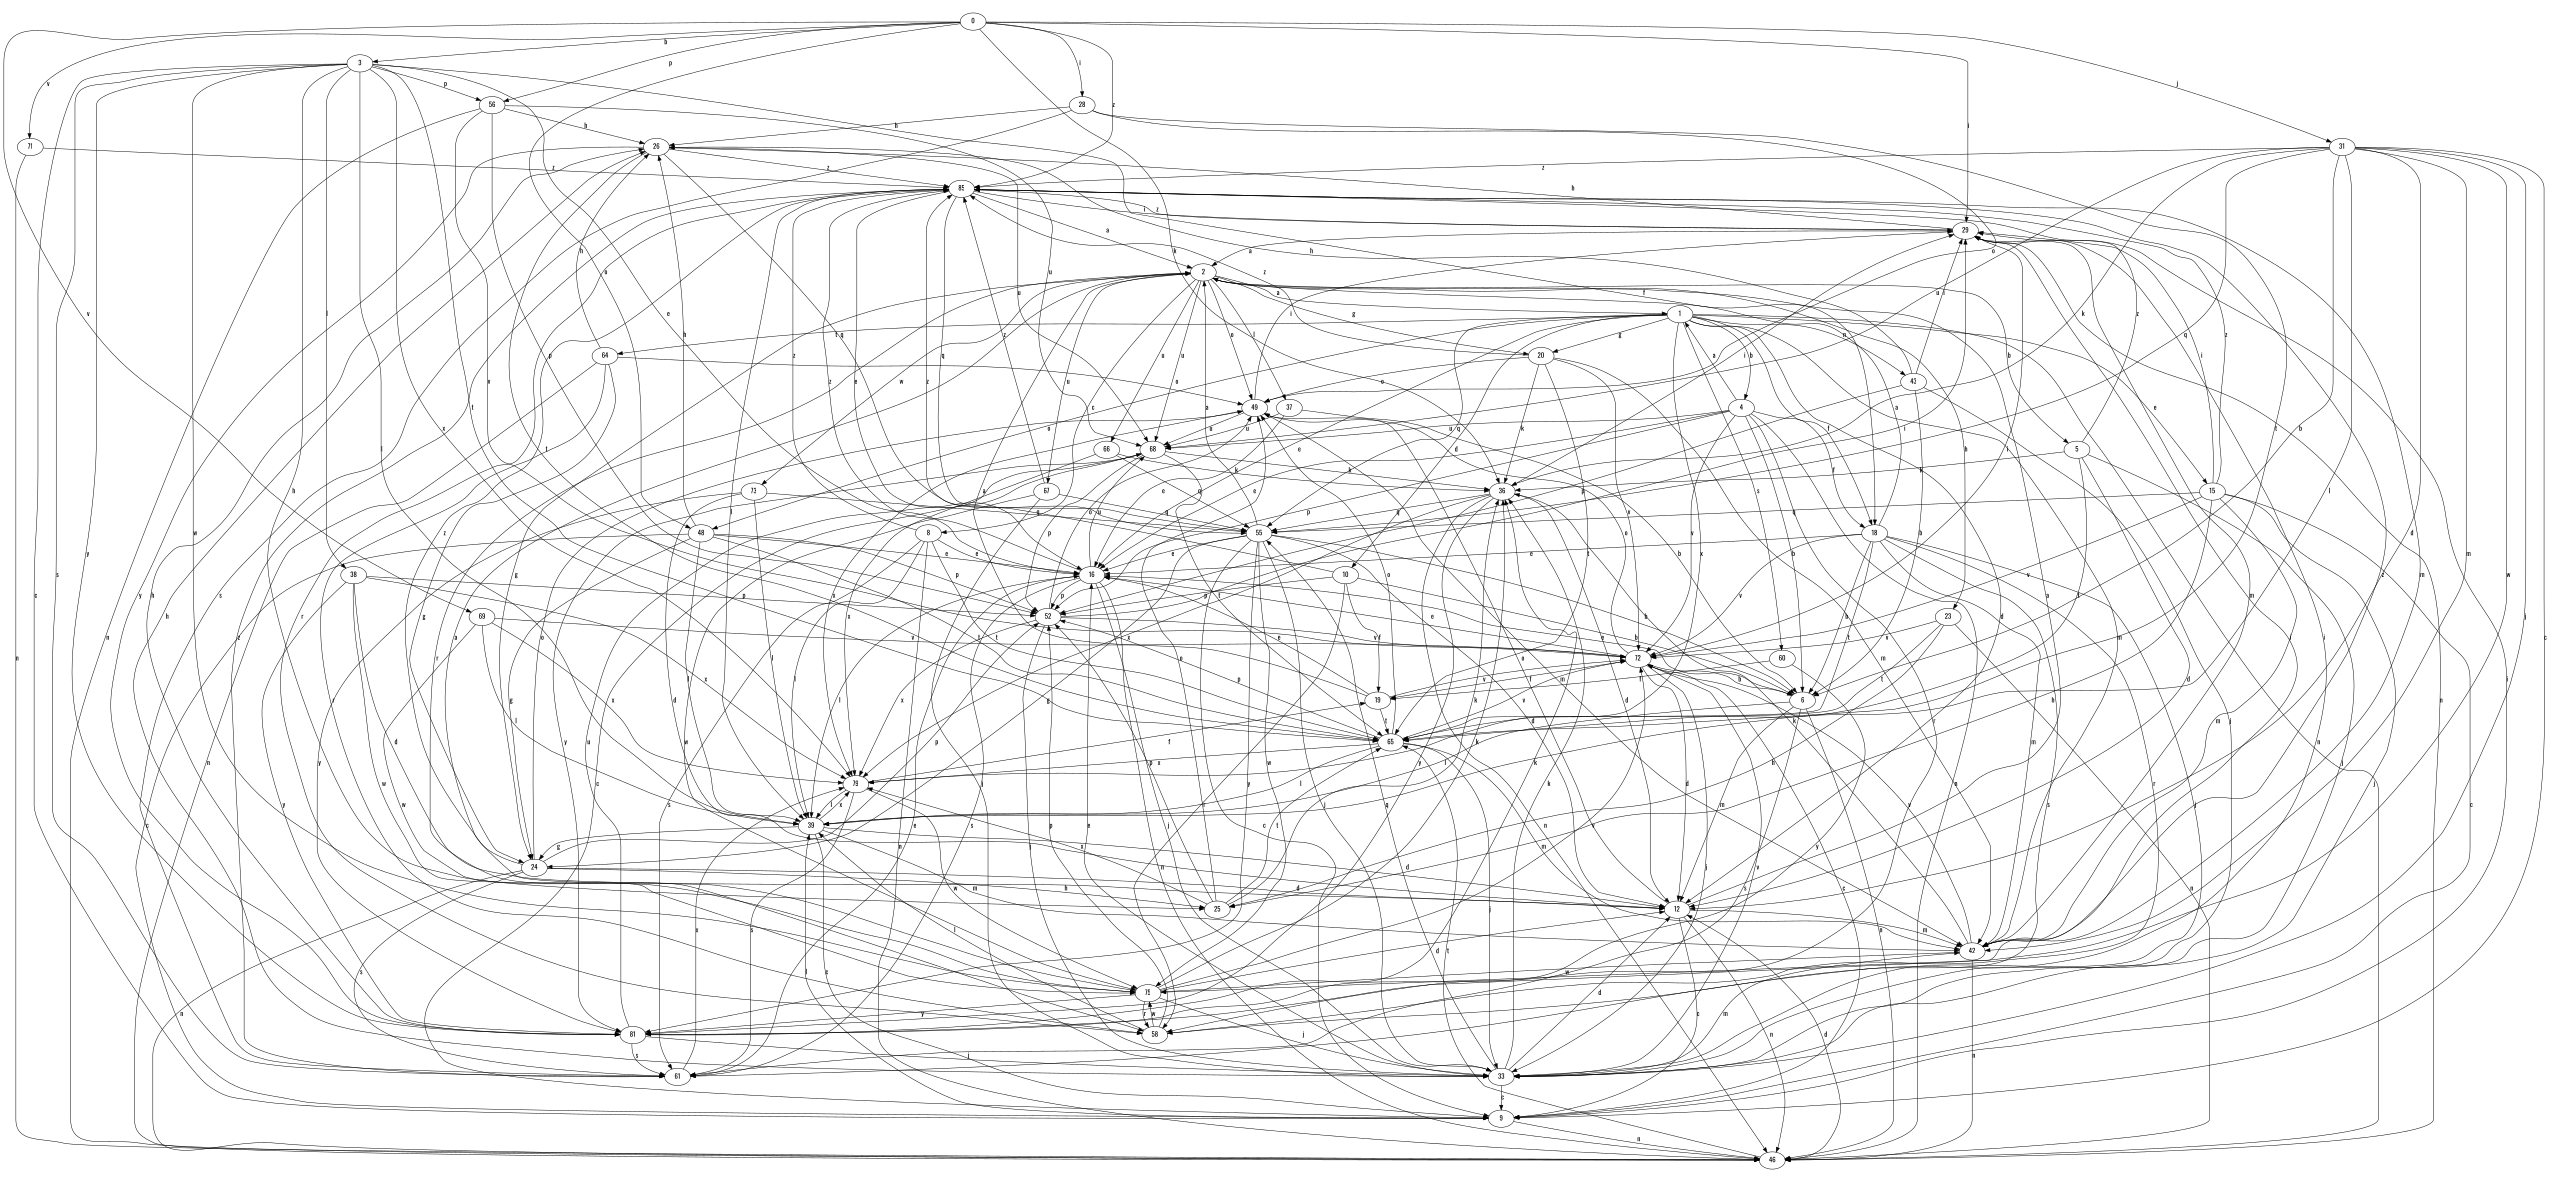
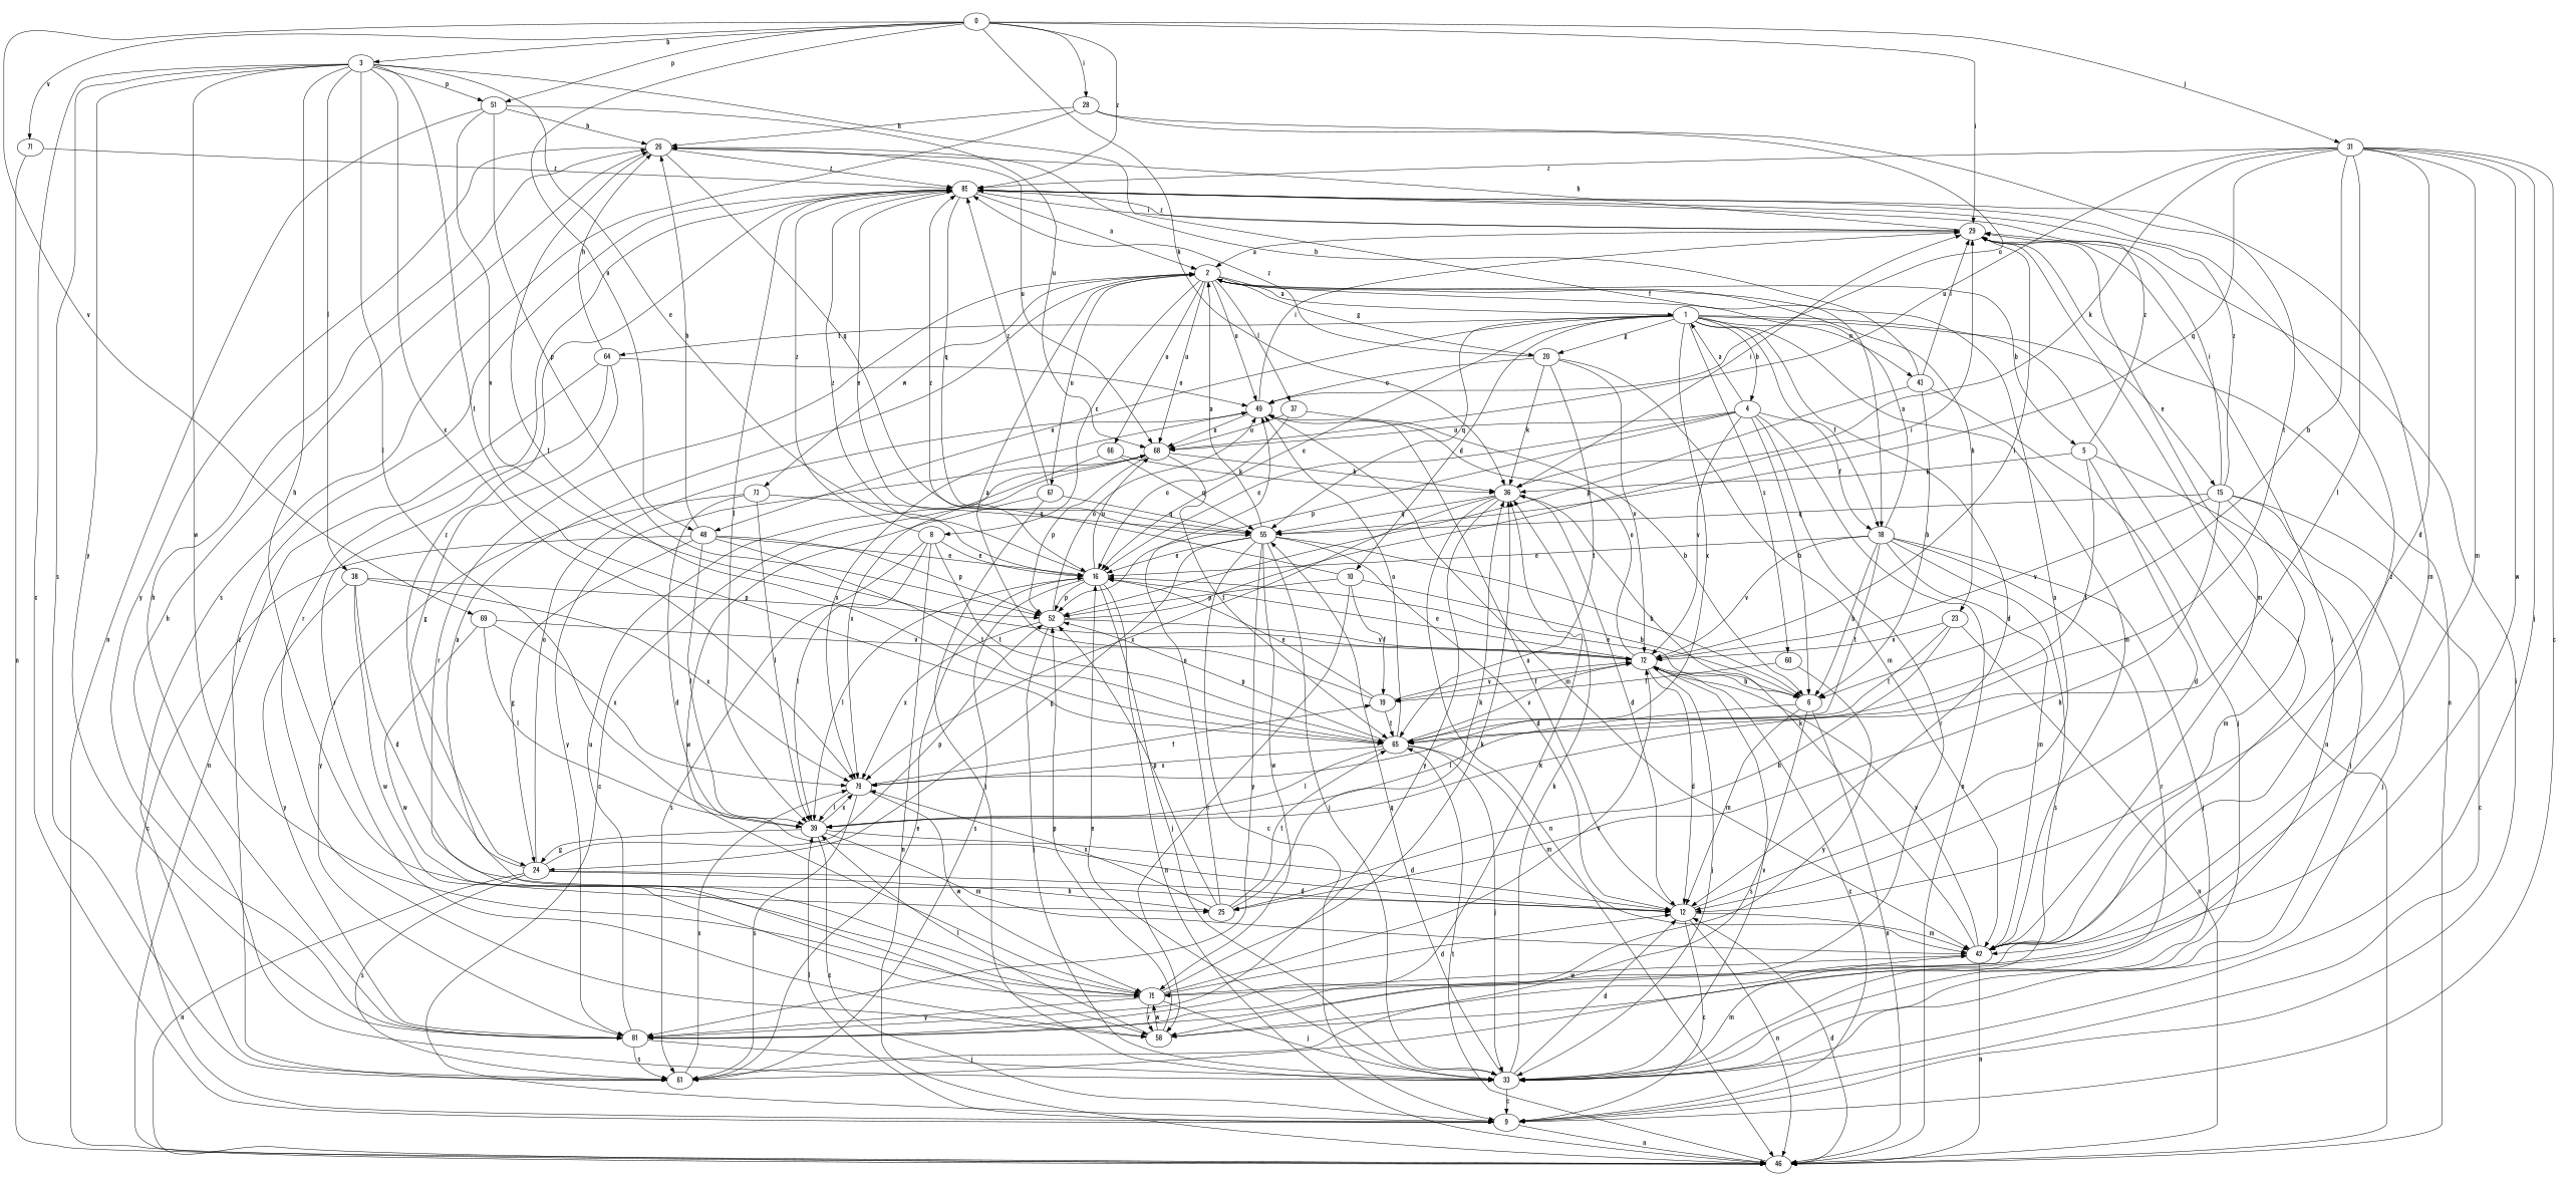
  strict digraph {
    fontname=Oswald
    node [fontname=Oswald]
    edge [fontname=Oswald]
    0
    3
    28
    29
    31
    36
    48
-   51 [label=56]
+   51
    69
    71
    85
    16
    18
    79
    9
    25
    38
    39
    61
    65
    75
    81
    49
    26
    42
    46
    2
    12
    55
    68
    6
    33
    n33 [label=24]
    52
    72
    58
    1
    4
    10
    15
    20
    43
    60
    64
    19
    5
    8
    23
    37
    66
    67
    73
    0 -> 3 [label=b]
    0 -> 28 [label=i]
    0 -> 29 [label=i]
    0 -> 31 [label=j]
    0 -> 36 [label=k]
    0 -> 48 [label=o]
    0 -> 51 [label=p]
    0 -> 69 [label=v]
    0 -> 71 [label=v]
    0 -> 85 [label=z]
    3 -> 51 [label=p]
    3 -> 16 [label=e]
    3 -> 18 [label=f]
    3 -> 79 [label=x]
    3 -> 9 [label=c]
    3 -> 25 [label=h]
    3 -> 38 [label=l]
    3 -> 39 [label=l]
    3 -> 61 [label=s]
    3 -> 65 [label=t]
    3 -> 75 [label=w]
    3 -> 81 [label=y]
    28 -> 61 [label=s]
    28 -> 65 [label=t]
    28 -> 49 [label=o]
    28 -> 26 [label=h]
    29 -> 85 [label=z]
    29 -> 26 [label=h]
    29 -> 42 [label=m]
    29 -> 46 [label=n]
    29 -> 2 [label=a]
    31 -> 36 [label=k]
    31 -> 85 [label=z]
    31 -> 9 [label=c]
    31 -> 39 [label=l]
    31 -> 75 [label=w]
    31 -> 42 [label=m]
    31 -> 12 [label=d]
    31 -> 55 [label=q]
    31 -> 68 [label=u]
    31 -> 6 [label=b]
    31 -> 33 [label=j]
    36 -> 29 [label=i]
    36 -> 79 [label=x]
    36 -> 81 [label=y]
    36 -> 46 [label=n]
    36 -> 12 [label=d]
    36 -> 55 [label=q]
    48 -> 16 [label=e]
    48 -> 9 [label=c]
    48 -> 39 [label=l]
    48 -> 65 [label=t]
    48 -> 26 [label=h]
    48 -> n33 [label=g]
    48 -> 52 [label=p]
    51 -> 26 [label=h]
    51 -> 46 [label=n]
    51 -> 68 [label=u]
    51 -> 52 [label=p]
    51 -> 72 [label=v]
    69 -> 79 [label=x]
    69 -> 39 [label=l]
    69 -> 75 [label=w]
    69 -> 72 [label=v]
    71 -> 85 [label=z]
    71 -> 46 [label=n]
    85 -> 29 [label=i]
    85 -> 16 [label=e]
    85 -> 39 [label=l]
    85 -> 42 [label=m]
    85 -> 2 [label=a]
    85 -> 55 [label=q]
    85 -> 58 [label=r]
    16 -> 85 [label=z]
    16 -> 39 [label=l]
    16 -> 61 [label=s]
    16 -> 46 [label=n]
    16 -> 68 [label=u]
    16 -> 33 [label=j]
    16 -> 52 [label=p]
    18 -> 16 [label=e]
    18 -> 61 [label=s]
    18 -> 65 [label=t]
    18 -> 42 [label=m]
    18 -> 2 [label=a]
    18 -> 6 [label=b]
    18 -> 33 [label=j]
    18 -> 72 [label=v]
    18 -> 58 [label=r]
    79 -> 39 [label=l]
    79 -> 61 [label=s]
    79 -> 75 [label=w]
    79 -> 19 [label=f]
    9 -> 29 [label=i]
    9 -> 39 [label=l]
    9 -> 46 [label=n]
    25 -> 36 [label=k]
    25 -> 79 [label=x]
    25 -> 65 [label=t]
    25 -> 49 [label=o]
    25 -> 52 [label=p]
    38 -> 79 [label=x]
    38 -> 75 [label=w]
    38 -> 81 [label=y]
    38 -> 12 [label=d]
    38 -> 52 [label=p]
    39 -> 79 [label=x]
    39 -> 9 [label=c]
    39 -> 42 [label=m]
    39 -> 12 [label=d]
    39 -> n33 [label=g]
    61 -> 85 [label=z]
    61 -> 16 [label=e]
    61 -> 79 [label=x]
    65 -> 79 [label=x]
    65 -> 39 [label=l]
    65 -> 49 [label=o]
    65 -> 42 [label=m]
    65 -> 33 [label=j]
    65 -> 52 [label=p]
    65 -> 72 [label=v]
    75 -> 36 [label=k]
    75 -> 81 [label=y]
    75 -> 2 [label=a]
    75 -> 12 [label=d]
    75 -> 33 [label=j]
    75 -> 72 [label=v]
    75 -> 58 [label=r]
    81 -> 29 [label=i]
    81 -> 36 [label=k]
    81 -> 61 [label=s]
    81 -> 26 [label=h]
    81 -> 68 [label=u]
    81 -> 33 [label=j]
    49 -> 29 [label=i]
    49 -> 79 [label=x]
    49 -> 42 [label=m]
    49 -> 68 [label=u]
    26 -> 85 [label=z]
    26 -> 65 [label=t]
    26 -> 81 [label=y]
    26 -> 55 [label=q]
    26 -> 68 [label=u]
    42 -> 36 [label=k]
    42 -> 85 [label=z]
    42 -> 75 [label=w]
    42 -> 46 [label=n]
    42 -> 72 [label=v]
    46 -> 65 [label=t]
    46 -> 12 [label=d]
    2 -> 49 [label=o]
    2 -> 68 [label=u]
-   2 -> n33 [label=g]
    2 -> 58 [label=r]
    2 -> 1 [label=a]
    2 -> 20 [label=g]
    2 -> 5 [label=b]
    2 -> 8 [label=c]
    2 -> 23 [label=h]
    2 -> 37 [label=l]
    2 -> 66 [label=u]
    2 -> 67 [label=u]
    2 -> 73 [label=w]
    12 -> 9 [label=c]
    12 -> 49 [label=o]
    12 -> 42 [label=m]
    12 -> 46 [label=n]
    12 -> 2 [label=a]
    55 -> 16 [label=e]
    55 -> 9 [label=c]
    55 -> 75 [label=w]
    55 -> 81 [label=y]
    55 -> 2 [label=a]
    55 -> 12 [label=d]
    55 -> 6 [label=b]
    55 -> 33 [label=j]
    55 -> n33 [label=g]
    68 -> 36 [label=k]
    68 -> 9 [label=c]
    68 -> 65 [label=t]
    68 -> 81 [label=y]
    68 -> 52 [label=p]
    6 -> 16 [label=e]
    6 -> 39 [label=l]
    6 -> 61 [label=s]
    6 -> 46 [label=n]
    6 -> 12 [label=m]
    33 -> 36 [label=k]
    33 -> 16 [label=e]
    33 -> 9 [label=c]
    33 -> 26 [label=h]
    33 -> 42 [label=m]
    33 -> 12 [label=d]
    33 -> 55 [label=q]
    33 -> 72 [label=v]
    n33 -> 85 [label=z]
    n33 -> 25 [label=h]
    n33 -> 61 [label=s]
    n33 -> 49 [label=o]
    n33 -> 46 [label=n]
    n33 -> 12 [label=d]
    n33 -> 52 [label=p]
    52 -> 29 [label=i]
    52 -> 79 [label=x]
    52 -> 49 [label=o]
    52 -> 33 [label=j]
    52 -> 72 [label=v]
    72 -> 29 [label=i]
    72 -> 16 [label=e]
    72 -> 9 [label=c]
    72 -> 49 [label=o]
    72 -> 12 [label=d]
    72 -> 6 [label=b]
    72 -> 33 [label=j]
    72 -> 19 [label=f]
    58 -> 29 [label=i]
    58 -> 39 [label=l]
    58 -> 75 [label=w]
    58 -> 52 [label=p]
    1 -> 48 [label=o]
    1 -> 16 [label=e]
    1 -> 18 [label=f]
    1 -> 79 [label=x]
    1 -> 42 [label=m]
    1 -> 46 [label=n]
    1 -> 12 [label=d]
    1 -> 55 [label=q]
    1 -> 4 [label=b]
    1 -> 10 [label=d]
    1 -> 15 [label=e]
    1 -> 20 [label=g]
    1 -> 43 [label=n]
    1 -> 60 [label=s]
    1 -> 64 [label=t]
    4 -> 16 [label=e]
    4 -> 18 [label=f]
    4 -> 46 [label=n]
    4 -> 68 [label=u]
    4 -> 6 [label=b]
    4 -> 52 [label=p]
    4 -> 72 [label=v]
    4 -> 58 [label=r]
    4 -> 1 [label=a]
    10 -> 85 [label=z]
    10 -> 6 [label=b]
    10 -> 52 [label=p]
    10 -> 58 [label=r]
    10 -> 19 [label=f]
    15 -> 29 [label=i]
    15 -> 85 [label=z]
    15 -> 9 [label=c]
    15 -> 25 [label=h]
    15 -> 42 [label=m]
    15 -> 55 [label=q]
    15 -> 33 [label=j]
    15 -> 72 [label=v]
    20 -> 36 [label=k]
    20 -> 85 [label=z]
    20 -> 65 [label=t]
    20 -> 49 [label=o]
    20 -> 42 [label=m]
    20 -> 72 [label=v]
    43 -> 29 [label=i]
    43 -> 26 [label=h]
    43 -> 6 [label=b]
    43 -> 33 [label=j]
    43 -> 52 [label=p]
    60 -> 81 [label=y]
    60 -> 19 [label=f]
    64 -> 49 [label=o]
    64 -> 26 [label=h]
    64 -> 46 [label=n]
    64 -> n33 [label=g]
    64 -> 58 [label=r]
    19 -> 16 [label=e]
    19 -> 65 [label=t]
    19 -> 2 [label=a]
    19 -> 72 [label=v]
    5 -> 36 [label=k]
    5 -> 85 [label=z]
    5 -> 65 [label=t]
    5 -> 12 [label=d]
    5 -> 33 [label=j]
    8 -> 85 [label=z]
    8 -> 16 [label=e]
    8 -> 39 [label=l]
    8 -> 61 [label=s]
    8 -> 65 [label=t]
    8 -> 46 [label=n]
    23 -> 25 [label=h]
    23 -> 65 [label=t]
    23 -> 46 [label=n]
    23 -> 72 [label=v]
    37 -> 16 [label=e]
    37 -> 68 [label=u]
    37 -> 6 [label=b]
    66 -> 36 [label=k]
    66 -> 79 [label=x]
    66 -> 55 [label=q]
    67 -> 85 [label=z]
    67 -> 75 [label=w]
    67 -> 55 [label=q]
    67 -> 33 [label=j]
    73 -> 39 [label=l]
    73 -> 81 [label=y]
    73 -> 12 [label=d]
    73 -> 55 [label=q]
  }
